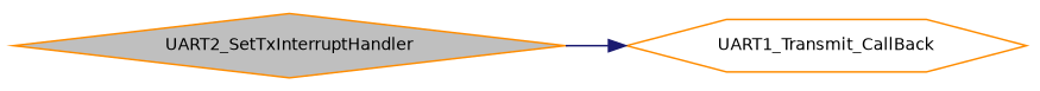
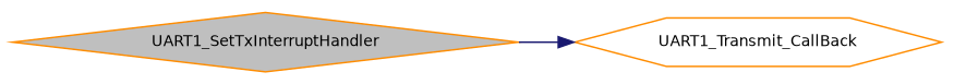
  digraph {
    rankdir=LR
    node [color=darkorange fontname=Helvetica fontsize=10 style=filled]
-   n1 [fillcolor=grey75 fontcolor=black height=0.2 label=UART2_SetTxInterruptHandler shape=diamond width=0.4]
+   n1 [fillcolor=grey75 fontcolor=black height=0.2 label=UART1_SetTxInterruptHandler shape=diamond width=0.4]
    n2 [fillcolor=white height=0.2 label=UART1_Transmit_CallBack shape=hexagon width=0.4]
    n1 -> n2 [color=midnightblue fontname=Helvetica fontsize=10 labelfontname=Helvetica labelfontsize=10 style=solid]
  }
